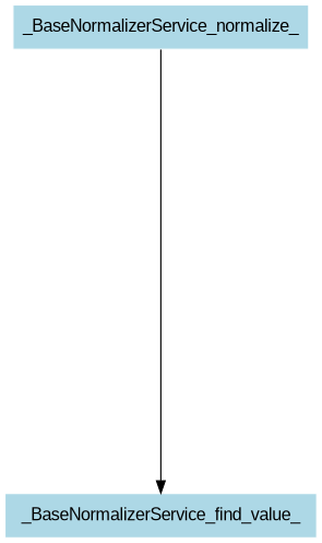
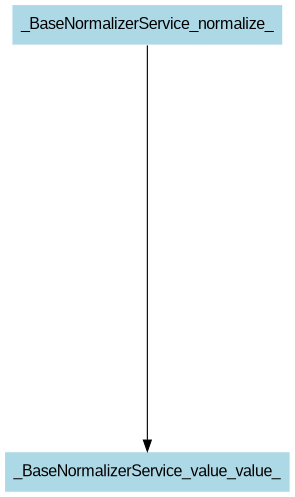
  digraph {
    nodesep=0.5
    ranksep=5
    node [color=white fillcolor=lightblue fontname=Arial shape=box style=filled]
    _BaseNormalizerService_normalize_
-   _BaseNormalizerService_find_value_
+   _BaseNormalizerService_find_value_ [label=_BaseNormalizerService_value_value_]
    _BaseNormalizerService_normalize_ -> _BaseNormalizerService_find_value_ [fontname=Arial]
  }
